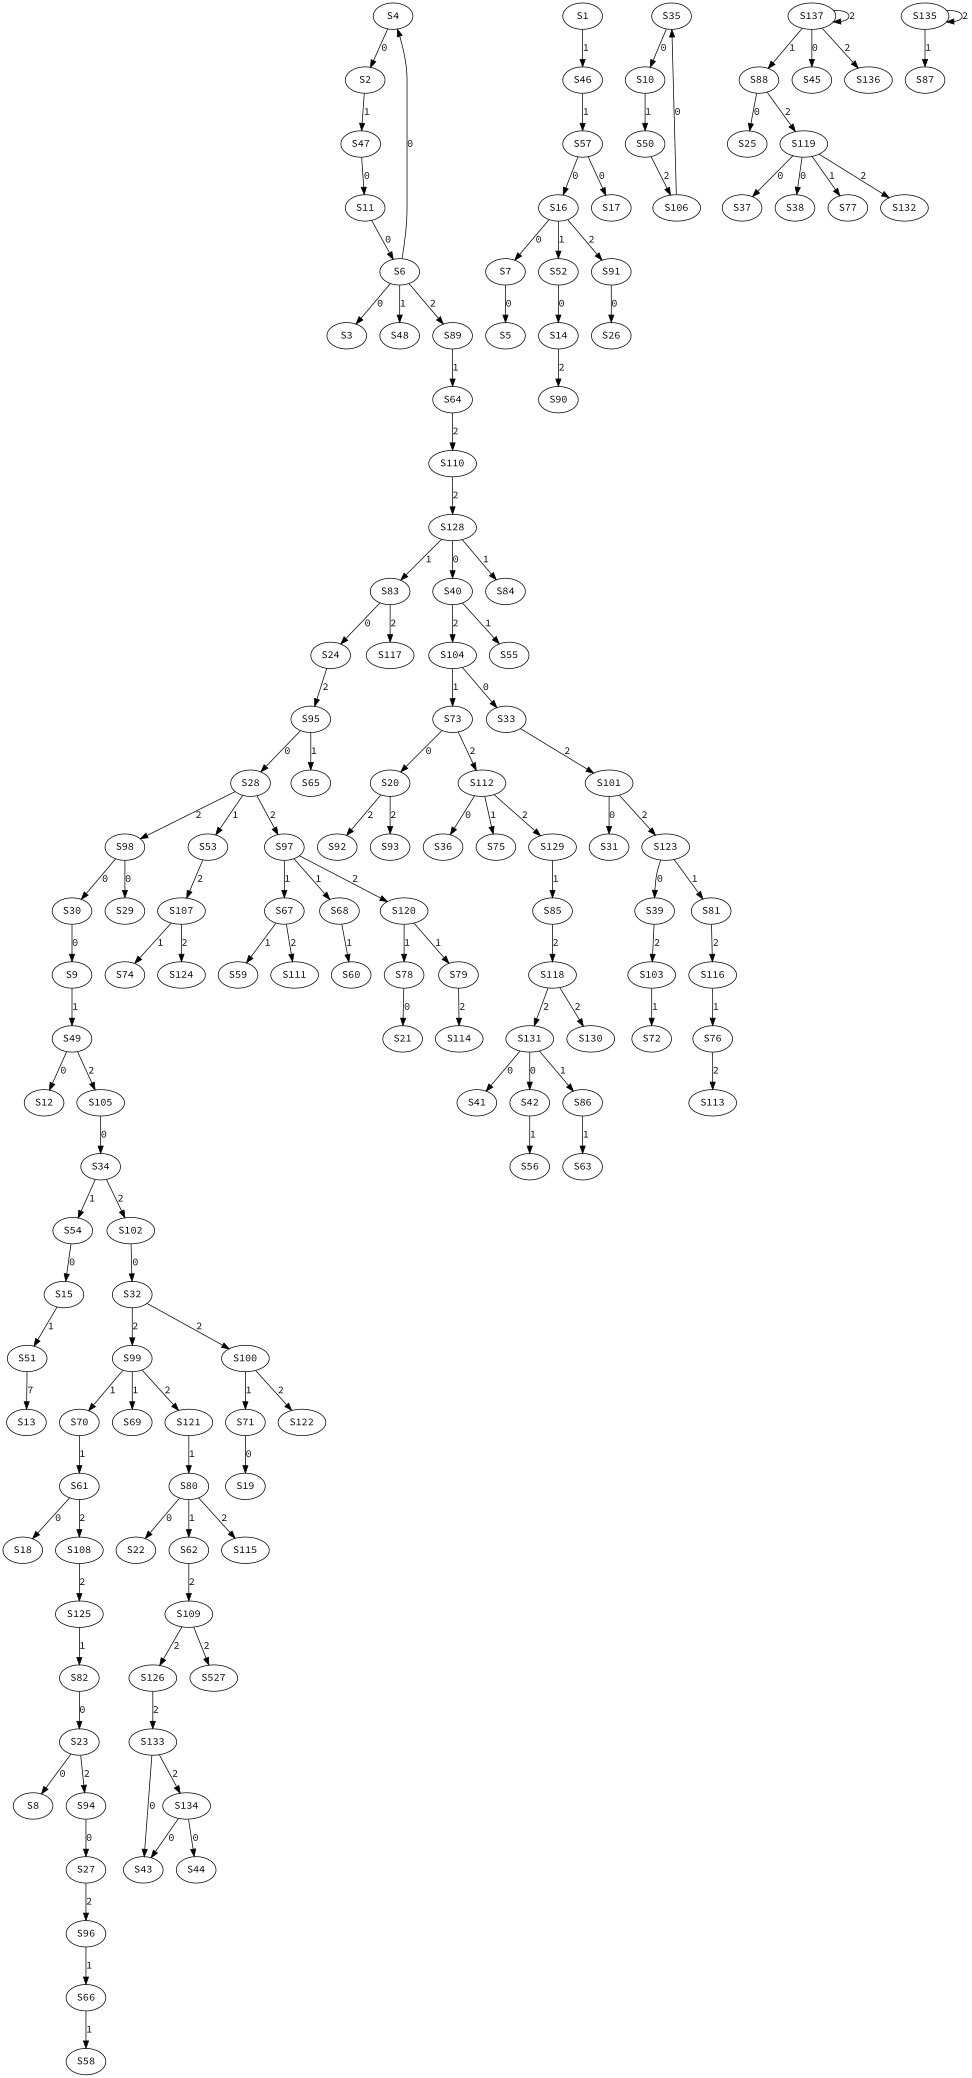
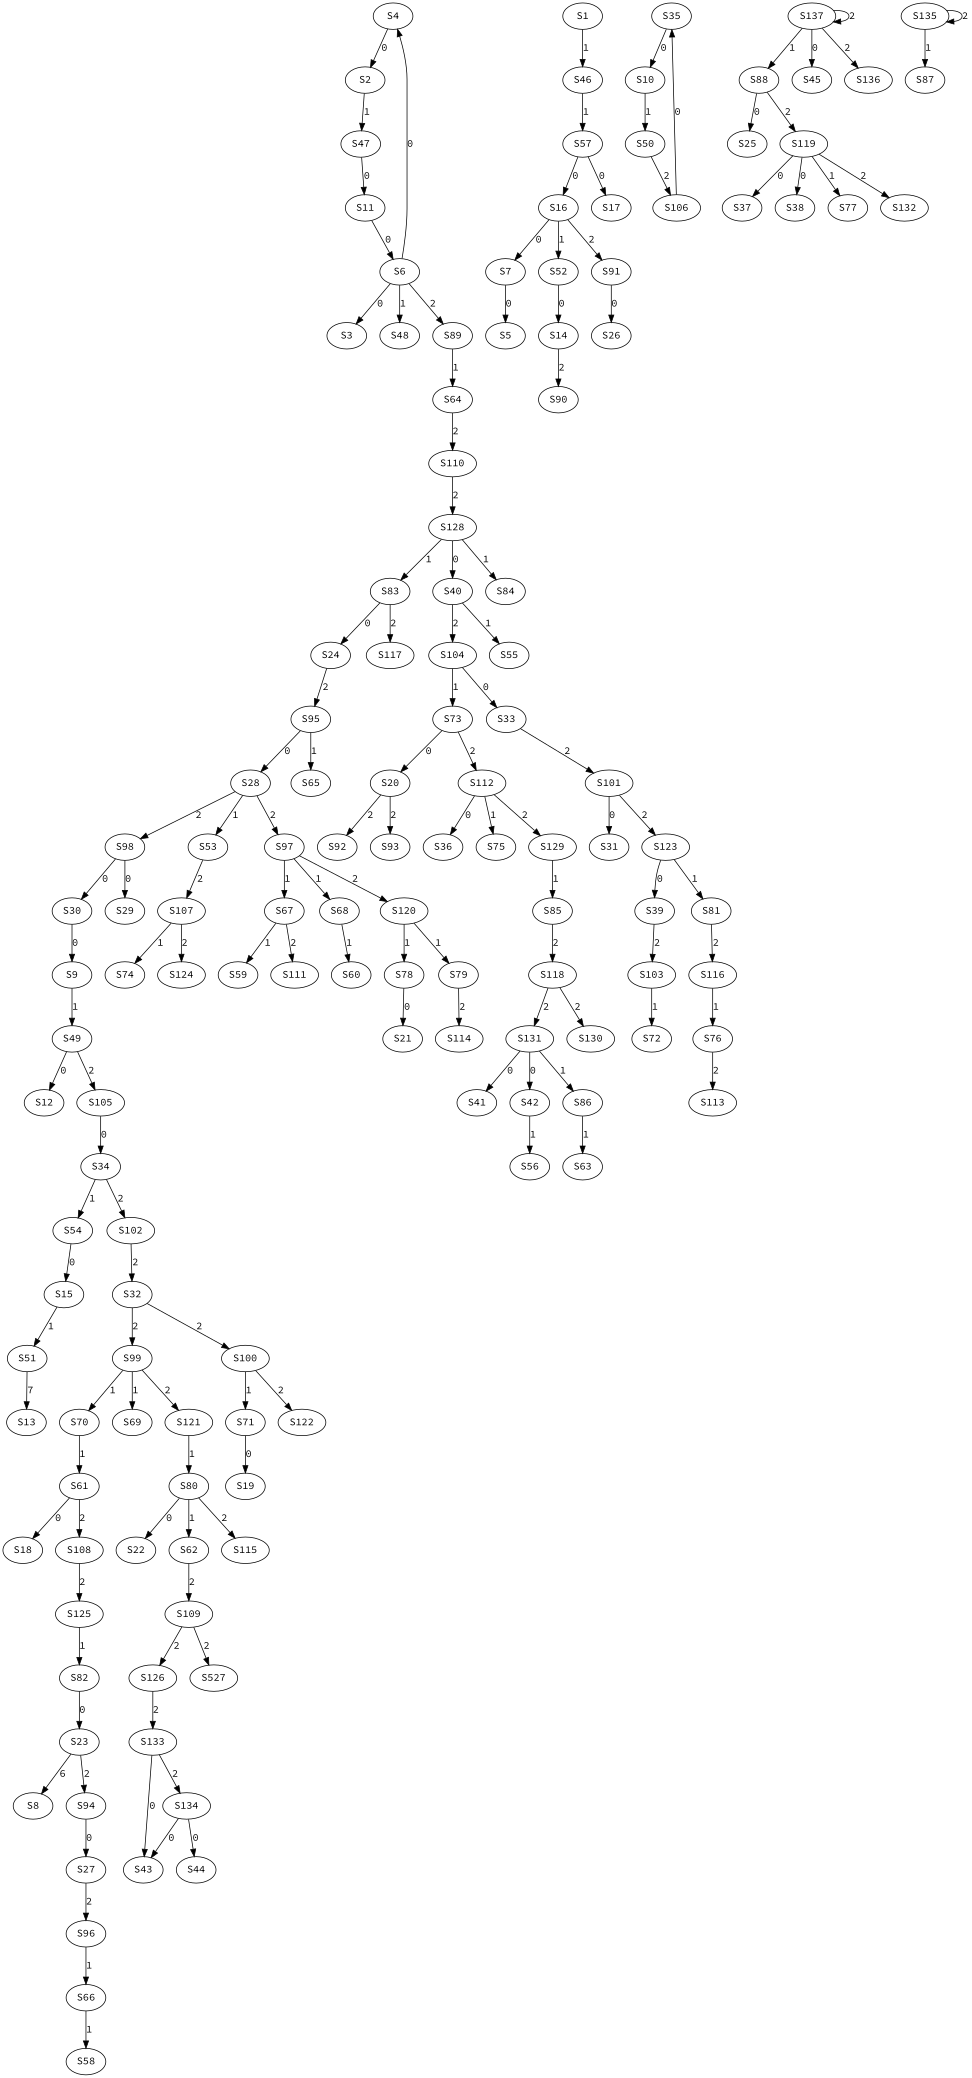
  strict digraph {
    fontname="Source Code Pro"
    node [fontname="Source Code Pro"]
    edge [fontname="Source Code Pro"]
    S4
    S2
    S47
    S11
    S6
    S3
    S48
    S89
    S64
    S7
    S5
    S16
    S52
    S91
    S14
    S26
    S23
    S8
    S94
    S27
    S30
    S9
    S49
    S12
    S105
    S35
    S10
    S50
    S106
    S34
    S51
    S13
    S90
    S54
    S15
    S57
    S17
    S61
    S18
    S108
    S125
    S71
    S19
    S73
    S20
    S112
    S92
    S93
    S36
    S75
    S129
    S78
    S21
    S80
    S22
    S62
    S115
    S109
    S82
    S83
    S24
    S117
    S95
    S28
    S65
    S88
    S25
    S119
    S37
    S38
    S77
    S132
    S96
    S66
    S98
    S53
    S97
    S29
    S107
    S67
    S68
    S120
    S101
    S31
    S123
    S39
    S81
    S102
    S32
    S99
    S100
    S70
    S69
    S121
    S122
    S104
    S33
    S85
    S103
    S116
    S72
    S128
    S40
    S84
    S55
    S131
    S41
    S42
    S86
    S56
    S63
    S133
    S43
    S134
    S44
    S137
    S45
    S136
    S1
    S46
    S74
    S124
    S58
    S59
    S111
    S60
    S126
    n128 [label=S527]
    S110
    S79
    S76
    S113
    S114
    S118
    S130
    S135
    S87
    S4 -> S2 [label=0]
    S2 -> S47 [label=1]
    S47 -> S11 [label=0]
    S11 -> S6 [label=0]
    S6 -> S4 [label=0]
    S6 -> S3 [label=0]
    S6 -> S48 [label=1]
    S6 -> S89 [label=2]
    S89 -> S64 [label=1]
    S64 -> S110 [label=2]
    S7 -> S5 [label=0]
    S16 -> S7 [label=0]
    S16 -> S52 [label=1]
    S16 -> S91 [label=2]
    S52 -> S14 [label=0]
    S91 -> S26 [label=0]
    S14 -> S90 [label=2]
-   S23 -> S8 [label=0]
+   S23 -> S8 [label=6]
    S23 -> S94 [label=2]
    S94 -> S27 [label=0]
    S27 -> S96 [label=2]
    S30 -> S9 [label=0]
    S9 -> S49 [label=1]
    S49 -> S12 [label=0]
    S49 -> S105 [label=2]
    S105 -> S34 [label=0]
    S35 -> S10 [label=0]
    S10 -> S50 [label=1]
    S50 -> S106 [label=2]
    S106 -> S35 [label=0]
    S34 -> S54 [label=1]
    S34 -> S102 [label=2]
    S51 -> S13 [label=7]
    S54 -> S15 [label=0]
    S15 -> S51 [label=1]
    S57 -> S16 [label=0]
    S57 -> S17 [label=0]
    S61 -> S18 [label=0]
    S61 -> S108 [label=2]
    S108 -> S125 [label=2]
    S125 -> S82 [label=1]
    S71 -> S19 [label=0]
    S73 -> S20 [label=0]
    S73 -> S112 [label=2]
    S20 -> S92 [label=2]
    S20 -> S93 [label=2]
    S112 -> S36 [label=0]
    S112 -> S75 [label=1]
    S112 -> S129 [label=2]
    S129 -> S85 [label=1]
    S78 -> S21 [label=0]
    S80 -> S22 [label=0]
    S80 -> S62 [label=1]
    S80 -> S115 [label=2]
    S62 -> S109 [label=2]
    S109 -> S126 [label=2]
    S109 -> n128 [label=2]
    S82 -> S23 [label=0]
    S83 -> S24 [label=0]
    S83 -> S117 [label=2]
    S24 -> S95 [label=2]
    S95 -> S28 [label=0]
    S95 -> S65 [label=1]
    S28 -> S98 [label=2]
    S28 -> S53 [label=1]
    S28 -> S97 [label=2]
    S88 -> S25 [label=0]
    S88 -> S119 [label=2]
    S119 -> S37 [label=0]
    S119 -> S38 [label=0]
    S119 -> S77 [label=1]
    S119 -> S132 [label=2]
    S96 -> S66 [label=1]
    S66 -> S58 [label=1]
    S98 -> S30 [label=0]
    S98 -> S29 [label=0]
    S53 -> S107 [label=2]
    S97 -> S67 [label=1]
    S97 -> S68 [label=1]
    S97 -> S120 [label=2]
    S107 -> S74 [label=1]
    S107 -> S124 [label=2]
    S67 -> S59 [label=1]
    S67 -> S111 [label=2]
    S68 -> S60 [label=1]
    S120 -> S78 [label=1]
    S120 -> S79 [label=1]
    S101 -> S31 [label=0]
    S101 -> S123 [label=2]
    S123 -> S39 [label=0]
    S123 -> S81 [label=1]
    S39 -> S103 [label=2]
    S81 -> S116 [label=2]
-   S102 -> S32 [label=0]
+   S102 -> S32 [label=2]
    S32 -> S99 [label=2]
    S32 -> S100 [label=2]
    S99 -> S70 [label=1]
    S99 -> S69 [label=1]
    S99 -> S121 [label=2]
    S100 -> S71 [label=1]
    S100 -> S122 [label=2]
    S70 -> S61 [label=1]
    S121 -> S80 [label=1]
    S104 -> S73 [label=1]
    S104 -> S33 [label=0]
    S33 -> S101 [label=2]
    S85 -> S118 [label=2]
    S103 -> S72 [label=1]
    S116 -> S76 [label=1]
    S128 -> S83 [label=1]
    S128 -> S40 [label=0]
    S128 -> S84 [label=1]
    S40 -> S104 [label=2]
    S40 -> S55 [label=1]
    S131 -> S41 [label=0]
    S131 -> S42 [label=0]
    S131 -> S86 [label=1]
    S42 -> S56 [label=1]
    S86 -> S63 [label=1]
    S133 -> S43 [label=0]
    S133 -> S134 [label=2]
    S134 -> S43 [label=0]
    S134 -> S44 [label=0]
    S137 -> S88 [label=1]
    S137 -> S137 [label=2]
    S137 -> S45 [label=0]
    S137 -> S136 [label=2]
    S1 -> S46 [label=1]
    S46 -> S57 [label=1]
    S126 -> S133 [label=2]
    S110 -> S128 [label=2]
    S79 -> S114 [label=2]
    S76 -> S113 [label=2]
    S118 -> S131 [label=2]
    S118 -> S130 [label=2]
    S135 -> S135 [label=2]
    S135 -> S87 [label=1]
  }
